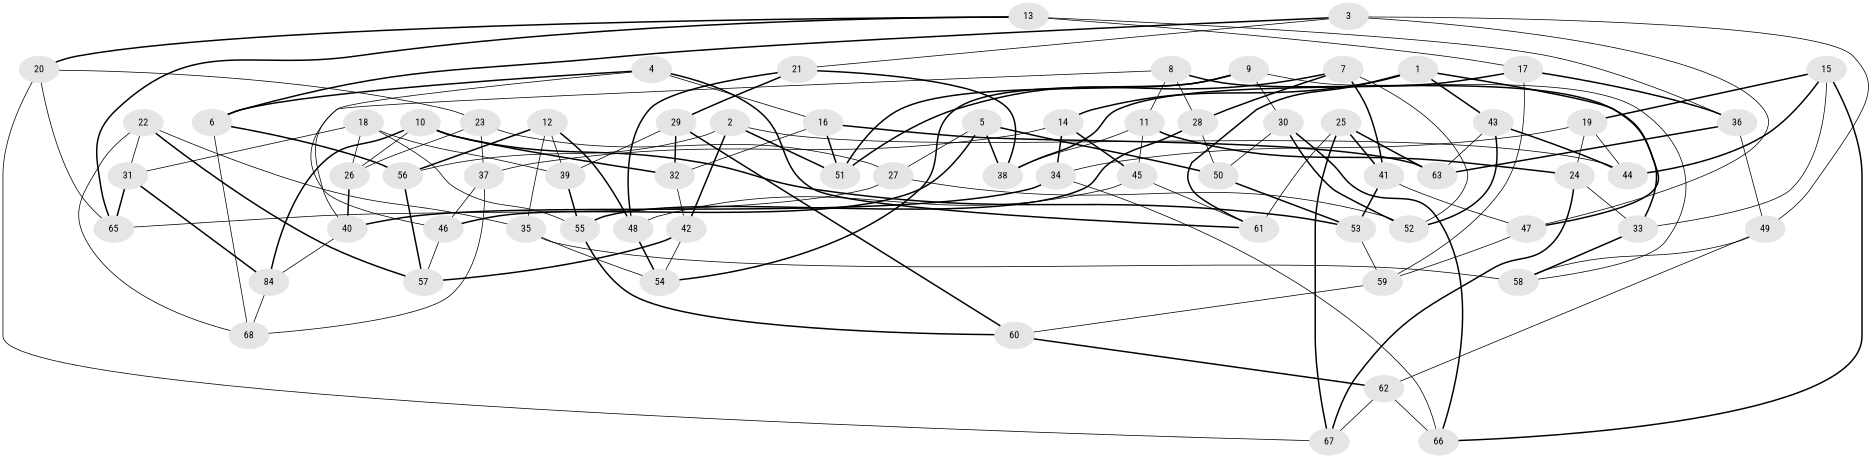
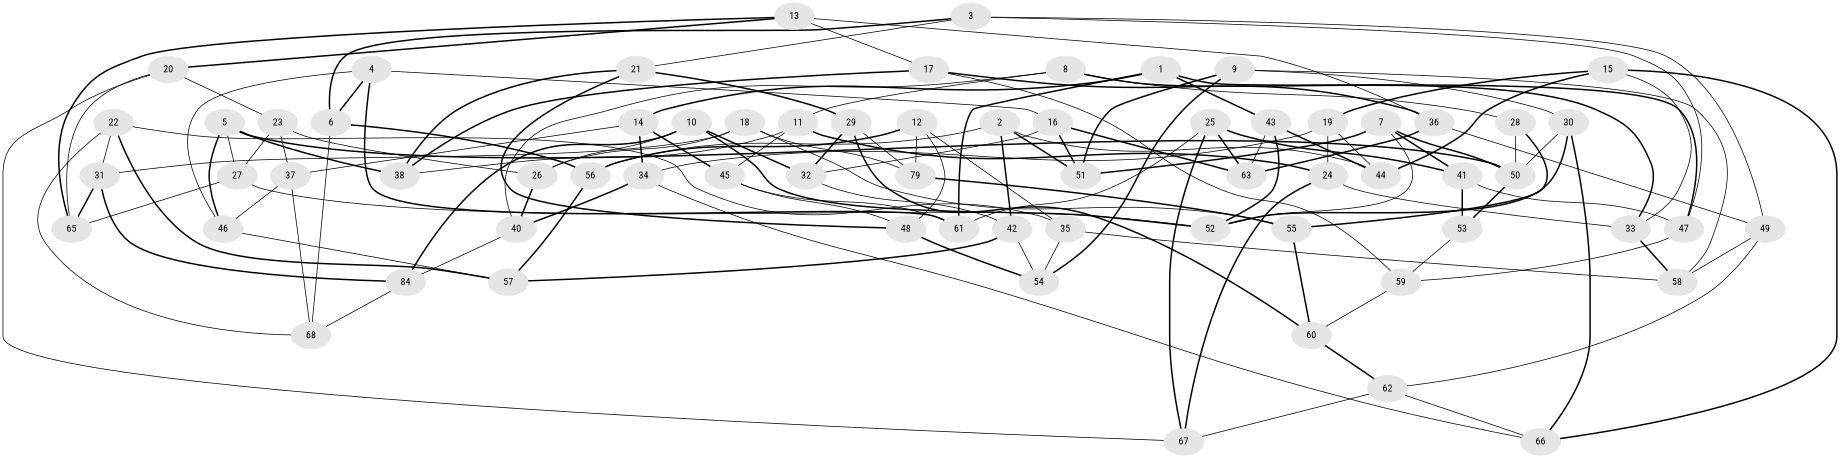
  graph {
    fontname="Roboto Condensed"
    node [color=gray90 fontname="Roboto Condensed" style=filled]
    edge [fontname="Roboto Condensed" style=solid]
    1
    14
    43
    47
    61
    45
    34
    37
    44
    52
    63
    59
    2
    42
    51
    56
    54
    57
    3
    6
    21
    49
    68
    38
    48
    29
    58
    62
    4
    16
    46
    32
    5
    27
    50
    65
    53
    7
    28
    41
    55
    8
    11
    33
    40
    24
    n47 [label=84]
    9
    30
    66
    10
    26
    67
    12
    35
-   39
+   39 [label=79]
    13
    17
    20
    36
    23
    15
    19
    60
    18
    31
    22
    25
    1 -- 14 [style=bold]
    1 -- 43 [style=bold]
    1 -- 47 [style=bold]
    1 -- 61 [style=bold]
    14 -- 45 [style=bold]
    14 -- 34 [style=bold]
    14 -- 37
    43 -- 44 [style=bold]
    43 -- 52 [style=bold]
    43 -- 63
    47 -- 59
    45 -- 61
    45 -- 48
    34 -- 40 [style=bold]
    34 -- 66
    37 -- 68
    37 -- 46
    59 -- 60
    2 -- 44
    2 -- 42 [style=bold]
    2 -- 51 [style=bold]
    2 -- 56
    42 -- 54
    42 -- 57 [style=bold]
    56 -- 57 [style=bold]
    3 -- 47
    3 -- 6 [style=bold]
    3 -- 21
    3 -- 49
    6 -- 56 [style=bold]
    6 -- 68
    21 -- 38 [style=bold]
    21 -- 48 [style=bold]
    21 -- 29 [style=bold]
    49 -- 58
    49 -- 62
    48 -- 54 [style=bold]
    29 -- 32 [style=bold]
    29 -- 39
    29 -- 60 [style=bold]
    62 -- 66
    62 -- 67
    4 -- 61 [style=bold]
    4 -- 6 [style=bold]
    4 -- 16
    4 -- 46
    16 -- 63 [style=bold]
    16 -- 51 [style=bold]
    16 -- 32
    46 -- 57
    32 -- 42
    5 -- 38 [style=bold]
    5 -- 46 [style=bold]
    5 -- 27
    5 -- 50 [style=bold]
    27 -- 52
    27 -- 65
    50 -- 53 [style=bold]
    53 -- 59
    7 -- 52
    7 -- 51 [style=bold]
-   7 -- 28 [style=bold]
+   7 -- 50 [style=bold]
    7 -- 41 [style=bold]
    28 -- 50
    28 -- 55 [style=bold]
    41 -- 47
    41 -- 53 [style=bold]
    55 -- 60 [style=bold]
    8 -- 28
    8 -- 11
    8 -- 33 [style=bold]
    8 -- 40
    11 -- 45
    11 -- 38
    11 -- 24 [style=bold]
    33 -- 58 [style=bold]
    40 -- n47
    24 -- 33
    24 -- 67 [style=bold]
    n47 -- 68
    9 -- 51 [style=bold]
    9 -- 54 [style=bold]
    9 -- 58
    9 -- 30
    30 -- 52 [style=bold]
    30 -- 50
    30 -- 66 [style=bold]
    10 -- 32 [style=bold]
-   10 -- 53 [style=bold]
+   10 -- 52 [style=bold]
    10 -- n47 [style=bold]
    10 -- 26
    26 -- 40 [style=bold]
    12 -- 56 [style=bold]
-   12 -- 48 [style=bold]
+   12 -- 48
    12 -- 35
    12 -- 39
    35 -- 54
    35 -- 58
    39 -- 55 [style=bold]
    13 -- 65 [style=bold]
    13 -- 17
    13 -- 20 [style=bold]
    13 -- 36
    17 -- 59
    17 -- 38 [style=bold]
    17 -- 36 [style=bold]
    20 -- 65
    20 -- 67
    20 -- 23
    36 -- 63 [style=bold]
    36 -- 49
    23 -- 37
    23 -- 27
    23 -- 26
    15 -- 44 [style=bold]
    15 -- 33
    15 -- 66 [style=bold]
    15 -- 19 [style=bold]
    19 -- 34
    19 -- 44
    19 -- 24
    60 -- 62 [style=bold]
    18 -- 55
    18 -- 26
    18 -- 39
    18 -- 31
    31 -- 65 [style=bold]
    31 -- n47 [style=bold]
    22 -- 57 [style=bold]
    22 -- 68
    22 -- 35
    22 -- 31
    25 -- 61
    25 -- 63 [style=bold]
    25 -- 41 [style=bold]
    25 -- 67 [style=bold]
  }
